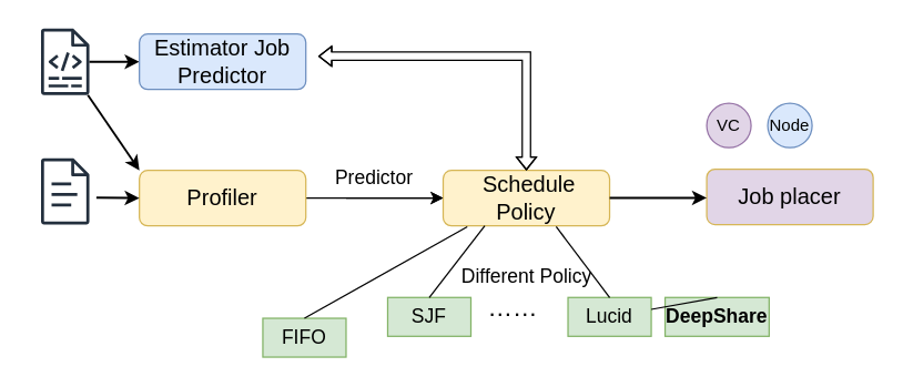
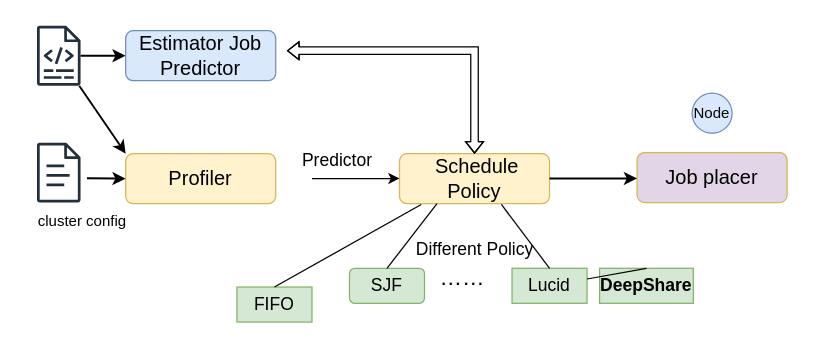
  <mxCell id="0" />
  <mxCell id="1" parent="0" />
  <mxCell id="2" value="" style="sketch=0;outlineConnect=0;fontColor=#232F3E;gradientColor=none;fillColor=#232F3D;strokeColor=none;dashed=0;verticalLabelPosition=bottom;verticalAlign=top;align=center;html=1;fontSize=12;fontStyle=0;aspect=fixed;pointerEvents=1;shape=mxgraph.aws4.document;" parent="1" vertex="1"><mxGeometry x="29" y="113.58" width="35" height="47.89" as="geometry" /></mxCell>
  <mxCell id="3" value="" style="sketch=0;outlineConnect=0;fontColor=#232F3E;gradientColor=none;fillColor=#232F3D;strokeColor=none;dashed=0;verticalLabelPosition=bottom;verticalAlign=top;align=center;html=1;fontSize=12;fontStyle=0;aspect=fixed;pointerEvents=1;shape=mxgraph.aws4.logs;" parent="1" vertex="1"><mxGeometry x="29" y="20.05" width="35" height="47.9" as="geometry" /></mxCell>
+ <mxCell id="4" value="cluster config" style="text;html=1;align=center;verticalAlign=middle;resizable=0;points=[];autosize=1;strokeColor=none;fillColor=none;fontFamily=Helvetica;fontSize=12;fontColor=default;" parent="1" vertex="1"><mxGeometry x="20" y="162.31" width="90" height="30" as="geometry" /></mxCell>
  <mxCell id="5" value="" style="endArrow=classic;html=1;rounded=0;fontFamily=Helvetica;fontSize=12;fontColor=default;entryX=0;entryY=0.5;entryDx=0;entryDy=0;strokeWidth=1.5;" parent="1" source="3" target="7" edge="1"><mxGeometry width="50" height="50" relative="1" as="geometry"><mxPoint x="38" y="83" as="sourcePoint" /><mxPoint x="98" y="63.15" as="targetPoint" /></mxGeometry></mxCell>
  <mxCell id="6" value="" style="endArrow=classic;html=1;rounded=0;fontFamily=Helvetica;fontSize=12;fontColor=default;entryX=0;entryY=0;entryDx=0;entryDy=0;strokeWidth=1.5;" parent="1" source="3" target="9" edge="1"><mxGeometry width="50" height="50" relative="1" as="geometry"><mxPoint x="50" y="84" as="sourcePoint" /><mxPoint x="100" y="104.85" as="targetPoint" /></mxGeometry></mxCell>
  <mxCell id="7" value="&lt;font style=&quot;font-size: 16px;&quot;&gt;Estimator Job Predictor&lt;/font&gt;" style="rounded=1;whiteSpace=wrap;html=1;strokeColor=#6c8ebf;strokeWidth=1;align=center;verticalAlign=middle;fontFamily=Helvetica;fontSize=14;fillColor=#dae8fc;" parent="1" vertex="1"><mxGeometry x="100" y="24" width="120" height="40" as="geometry" /></mxCell>
- <mxCell id="8" value="" style="edgeStyle=orthogonalEdgeStyle;rounded=0;orthogonalLoop=1;jettySize=auto;html=1;fontFamily=Helvetica;fontSize=12;fontColor=default;" parent="1" source="9" target="11" edge="1"><mxGeometry relative="1" as="geometry" /></mxCell>
  <mxCell id="9" value="&lt;font style=&quot;font-size: 16px;&quot;&gt;Profiler&lt;/font&gt;" style="rounded=1;whiteSpace=wrap;html=1;strokeColor=#d6b656;strokeWidth=1;align=center;verticalAlign=middle;fontFamily=Helvetica;fontSize=15;fillColor=#fff2cc;" parent="1" vertex="1"><mxGeometry x="100" y="122.31" width="120" height="40" as="geometry" /></mxCell>
  <mxCell id="10" value="" style="endArrow=classic;html=1;rounded=0;fontFamily=Helvetica;fontSize=12;fontColor=default;entryX=0;entryY=0.5;entryDx=0;entryDy=0;strokeWidth=1.5;" parent="1" target="9" edge="1"><mxGeometry width="50" height="50" relative="1" as="geometry"><mxPoint x="69" y="142" as="sourcePoint" /><mxPoint x="90" y="92.31" as="targetPoint" /></mxGeometry></mxCell>
  <mxCell id="11" value="&lt;font style=&quot;font-size: 16px;&quot;&gt;&amp;nbsp;Schedule Policy&lt;/font&gt;" style="rounded=1;whiteSpace=wrap;html=1;strokeColor=#d6b656;strokeWidth=1;align=center;verticalAlign=middle;fontFamily=Helvetica;fontSize=14;fillColor=#fff2cc;" parent="1" vertex="1"><mxGeometry x="319" y="122.31" width="120" height="40" as="geometry" /></mxCell>
  <mxCell id="12" value="" style="shape=flexArrow;endArrow=classic;startArrow=classic;html=1;rounded=0;fontFamily=Helvetica;fontSize=12;fontColor=default;width=6;endSize=2.714;entryX=0.5;entryY=0;entryDx=0;entryDy=0;startWidth=7.429;startSize=2.714;endWidth=7.429;" parent="1" target="11" edge="1"><mxGeometry width="100" height="100" relative="1" as="geometry"><mxPoint x="229" y="40" as="sourcePoint" /><mxPoint x="439.52" y="120.62" as="targetPoint" /><Array as="points"><mxPoint x="379" y="40" /></Array></mxGeometry></mxCell>
  <mxCell id="13" value="&lt;font style=&quot;font-size: 16px;&quot;&gt;Job placer&lt;/font&gt;" style="rounded=1;whiteSpace=wrap;html=1;strokeColor=#d6b656;strokeWidth=1;align=center;verticalAlign=middle;fontFamily=Helvetica;fontSize=14;fillColor=#e1d5e7;" parent="1" vertex="1"><mxGeometry x="509" y="121.47" width="120" height="40" as="geometry" /></mxCell>
  <mxCell id="14" value="" style="endArrow=classic;html=1;rounded=0;fontFamily=Helvetica;fontSize=12;fontColor=default;" parent="1" edge="1"><mxGeometry width="50" height="50" relative="1" as="geometry"><mxPoint x="249" y="142.2" as="sourcePoint" /><mxPoint x="319" y="142.2" as="targetPoint" /></mxGeometry></mxCell>
  <mxCell id="15" value="" style="endArrow=classic;html=1;rounded=0;fontFamily=Helvetica;fontSize=12;fontColor=default;strokeWidth=1.5;" parent="1" edge="1"><mxGeometry width="50" height="50" relative="1" as="geometry"><mxPoint x="439" y="142.2" as="sourcePoint" /><mxPoint x="509" y="142.2" as="targetPoint" /></mxGeometry></mxCell>
  <mxCell id="16" value="&lt;font style=&quot;font-size: 14px;&quot;&gt;Predictor&lt;/font&gt;" style="text;html=1;align=center;verticalAlign=middle;resizable=0;points=[];autosize=1;fontFamily=Helvetica;fontSize=12;strokeWidth=1.5;fontStyle=0" parent="1" vertex="1"><mxGeometry x="219" y="112.52" width="100" height="30" as="geometry" /></mxCell>
  <mxCell id="17" value="Node" style="ellipse;whiteSpace=wrap;html=1;aspect=fixed;fillColor=#dae8fc;strokeColor=#6c8ebf;" parent="1" vertex="1"><mxGeometry x="553" y="74" width="32" height="32" as="geometry" /></mxCell>
  <mxCell id="18" value="&lt;font style=&quot;font-size: 14px;&quot;&gt;FIFO&lt;/font&gt;" style="rounded=0;whiteSpace=wrap;html=1;fillColor=#d5e8d4;strokeColor=#82b366;" parent="1" vertex="1"><mxGeometry x="189" y="229" width="60" height="28" as="geometry" /></mxCell>
  <mxCell id="19" value="&lt;b&gt;&lt;font style=&quot;font-size: 14px;&quot;&gt;DeepShare&lt;/font&gt;&lt;/b&gt;" style="rounded=0;whiteSpace=wrap;html=1;fillColor=#d5e8d4;strokeColor=#82b366;" parent="1" vertex="1"><mxGeometry x="479" y="214" width="75" height="28" as="geometry" /></mxCell>
  <mxCell id="20" value="&lt;font style=&quot;font-size: 14px;&quot;&gt;Lucid&lt;/font&gt;" style="rounded=0;whiteSpace=wrap;html=1;fillColor=#d5e8d4;strokeColor=#82b366;" parent="1" vertex="1"><mxGeometry x="409" y="214" width="60" height="28" as="geometry" /></mxCell>
- <mxCell id="21" value="&lt;font style=&quot;font-size: 14px;&quot;&gt;SJF&lt;/font&gt;" style="rounded=0;whiteSpace=wrap;html=1;fillColor=#d5e8d4;strokeColor=#82b366;" parent="1" vertex="1"><mxGeometry x="279" y="214" width="60" height="28" as="geometry" /></mxCell>
+ <mxCell id="21" value="&lt;font style=&quot;font-size: 14px;&quot;&gt;SJF&lt;/font&gt;" style="whiteSpace=wrap;html=1;fillColor=#d5e8d4;strokeColor=#82b366;rounded=1;" parent="1" vertex="1"><mxGeometry x="279" y="214" width="60" height="28" as="geometry" /></mxCell>
  <mxCell id="22" value="" style="endArrow=none;html=1;rounded=0;entryX=0.145;entryY=1.016;entryDx=0;entryDy=0;entryPerimeter=0;exitX=0.5;exitY=0;exitDx=0;exitDy=0;" parent="1" source="18" target="11" edge="1"><mxGeometry width="50" height="50" relative="1" as="geometry"><mxPoint x="270" y="211.47" as="sourcePoint" /><mxPoint x="329" y="174" as="targetPoint" /></mxGeometry></mxCell>
  <mxCell id="23" value="" style="endArrow=none;html=1;rounded=0;entryX=0.25;entryY=1;entryDx=0;entryDy=0;exitX=0.5;exitY=0;exitDx=0;exitDy=0;" parent="1" source="21" target="11" edge="1"><mxGeometry width="50" height="50" relative="1" as="geometry"><mxPoint x="343" y="214" as="sourcePoint" /><mxPoint x="393" y="164" as="targetPoint" /></mxGeometry></mxCell>
  <mxCell id="24" value="" style="endArrow=none;html=1;rounded=0;entryX=0.679;entryY=1.016;entryDx=0;entryDy=0;entryPerimeter=0;exitX=0.5;exitY=0;exitDx=0;exitDy=0;" parent="1" source="20" target="11" edge="1"><mxGeometry width="50" height="50" relative="1" as="geometry"><mxPoint x="449" y="214" as="sourcePoint" /><mxPoint x="499" y="164" as="targetPoint" /></mxGeometry></mxCell>
  <mxCell id="25" value="" style="endArrow=none;html=1;rounded=0;exitX=0.5;exitY=0;exitDx=0;exitDy=0;" parent="1" source="19" target="20" edge="1"><mxGeometry width="50" height="50" relative="1" as="geometry"><mxPoint x="529" y="214" as="sourcePoint" /><mxPoint x="579" y="164" as="targetPoint" /></mxGeometry></mxCell>
  <mxCell id="26" value="&lt;font style=&quot;font-size: 18px;&quot;&gt;……&lt;/font&gt;" style="text;html=1;align=center;verticalAlign=middle;resizable=0;points=[];autosize=1;strokeColor=none;fillColor=none;" parent="1" vertex="1"><mxGeometry x="339" y="202" width="60" height="40" as="geometry" /></mxCell>
  <mxCell id="27" value="&lt;font style=&quot;font-size: 14px;&quot;&gt;Different Policy&lt;/font&gt;" style="text;html=1;align=center;verticalAlign=middle;resizable=0;points=[];autosize=1;strokeColor=none;fillColor=none;" parent="1" vertex="1"><mxGeometry x="319" y="184" width="120" height="30" as="geometry" /></mxCell>
- <mxCell id="28" value="VC" style="ellipse;whiteSpace=wrap;html=1;aspect=fixed;fillColor=#e1d5e7;strokeColor=#9673a6;" parent="1" vertex="1"><mxGeometry x="509" y="74" width="32" height="32" as="geometry" /></mxCell>
